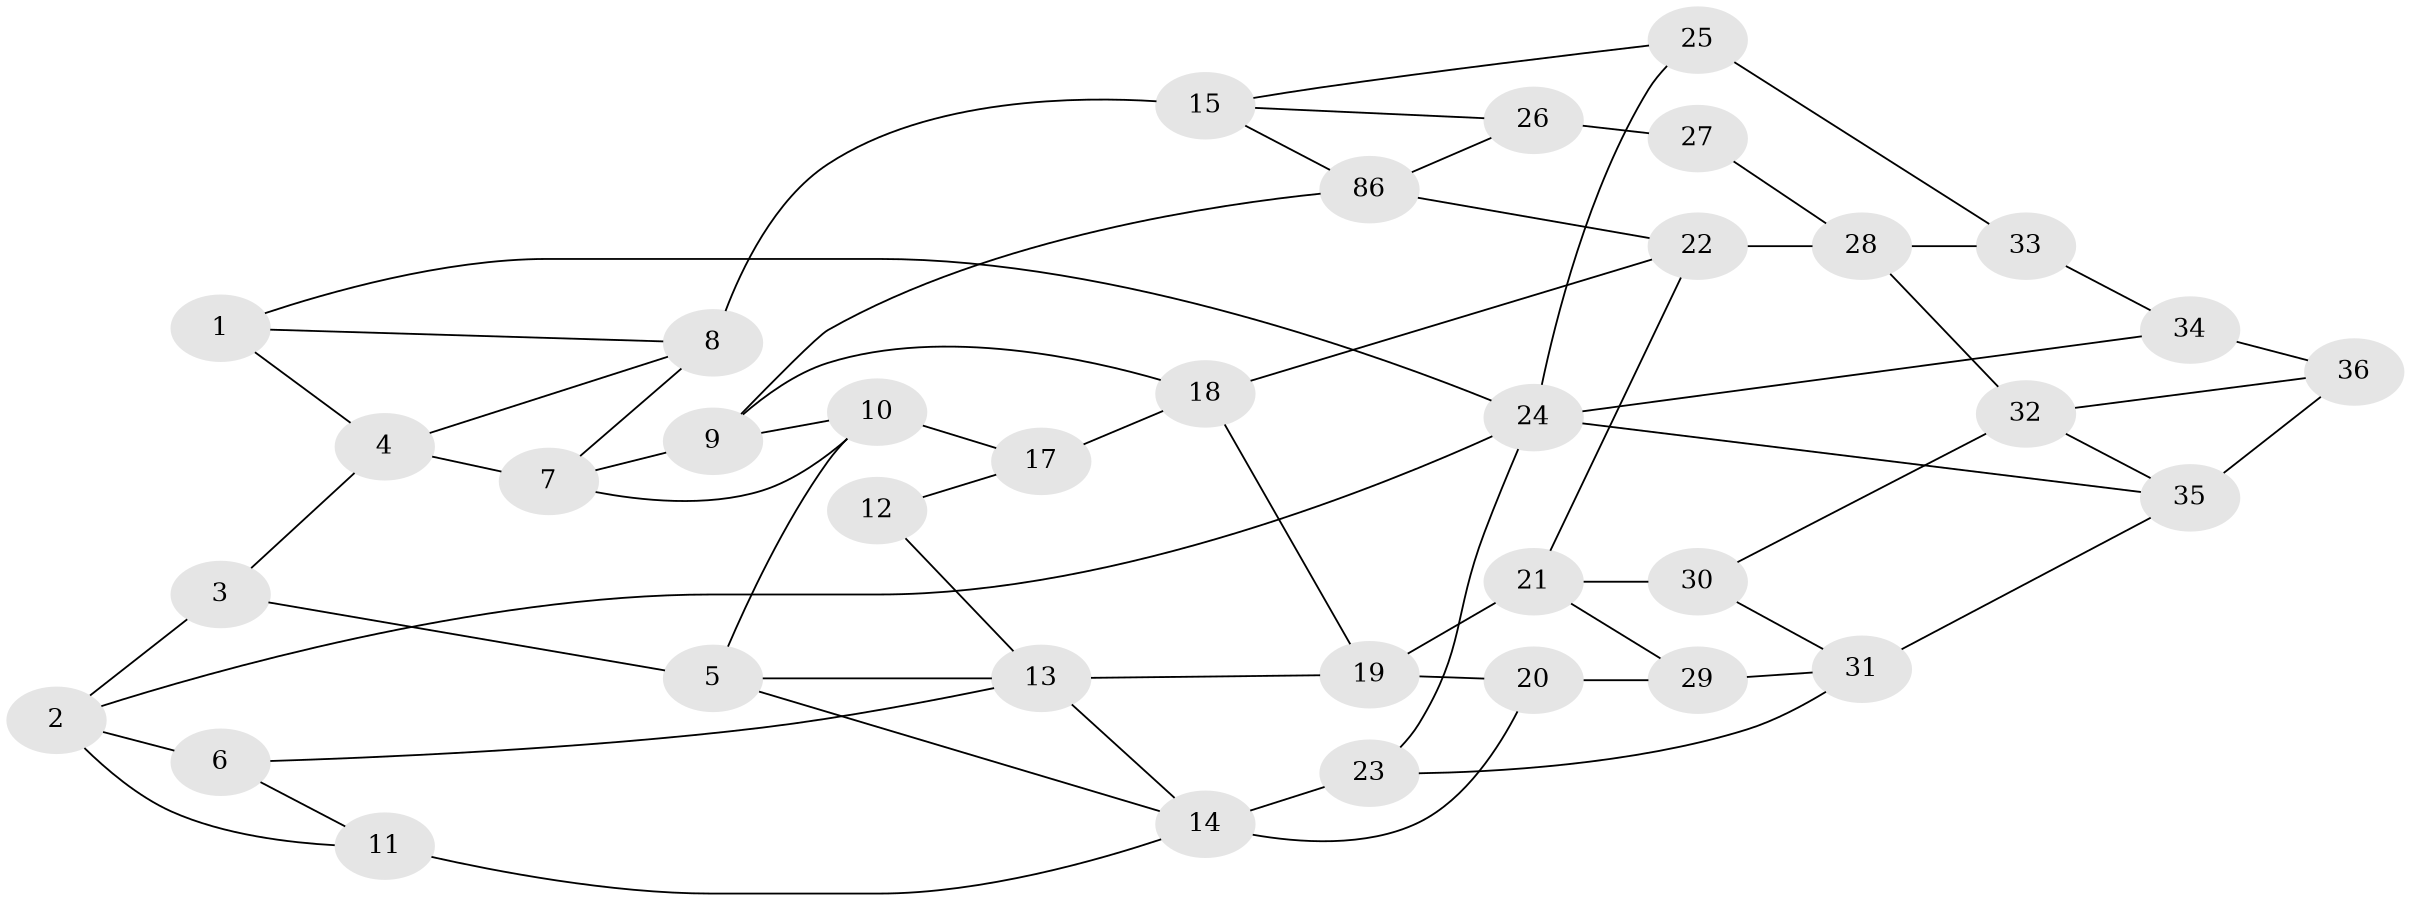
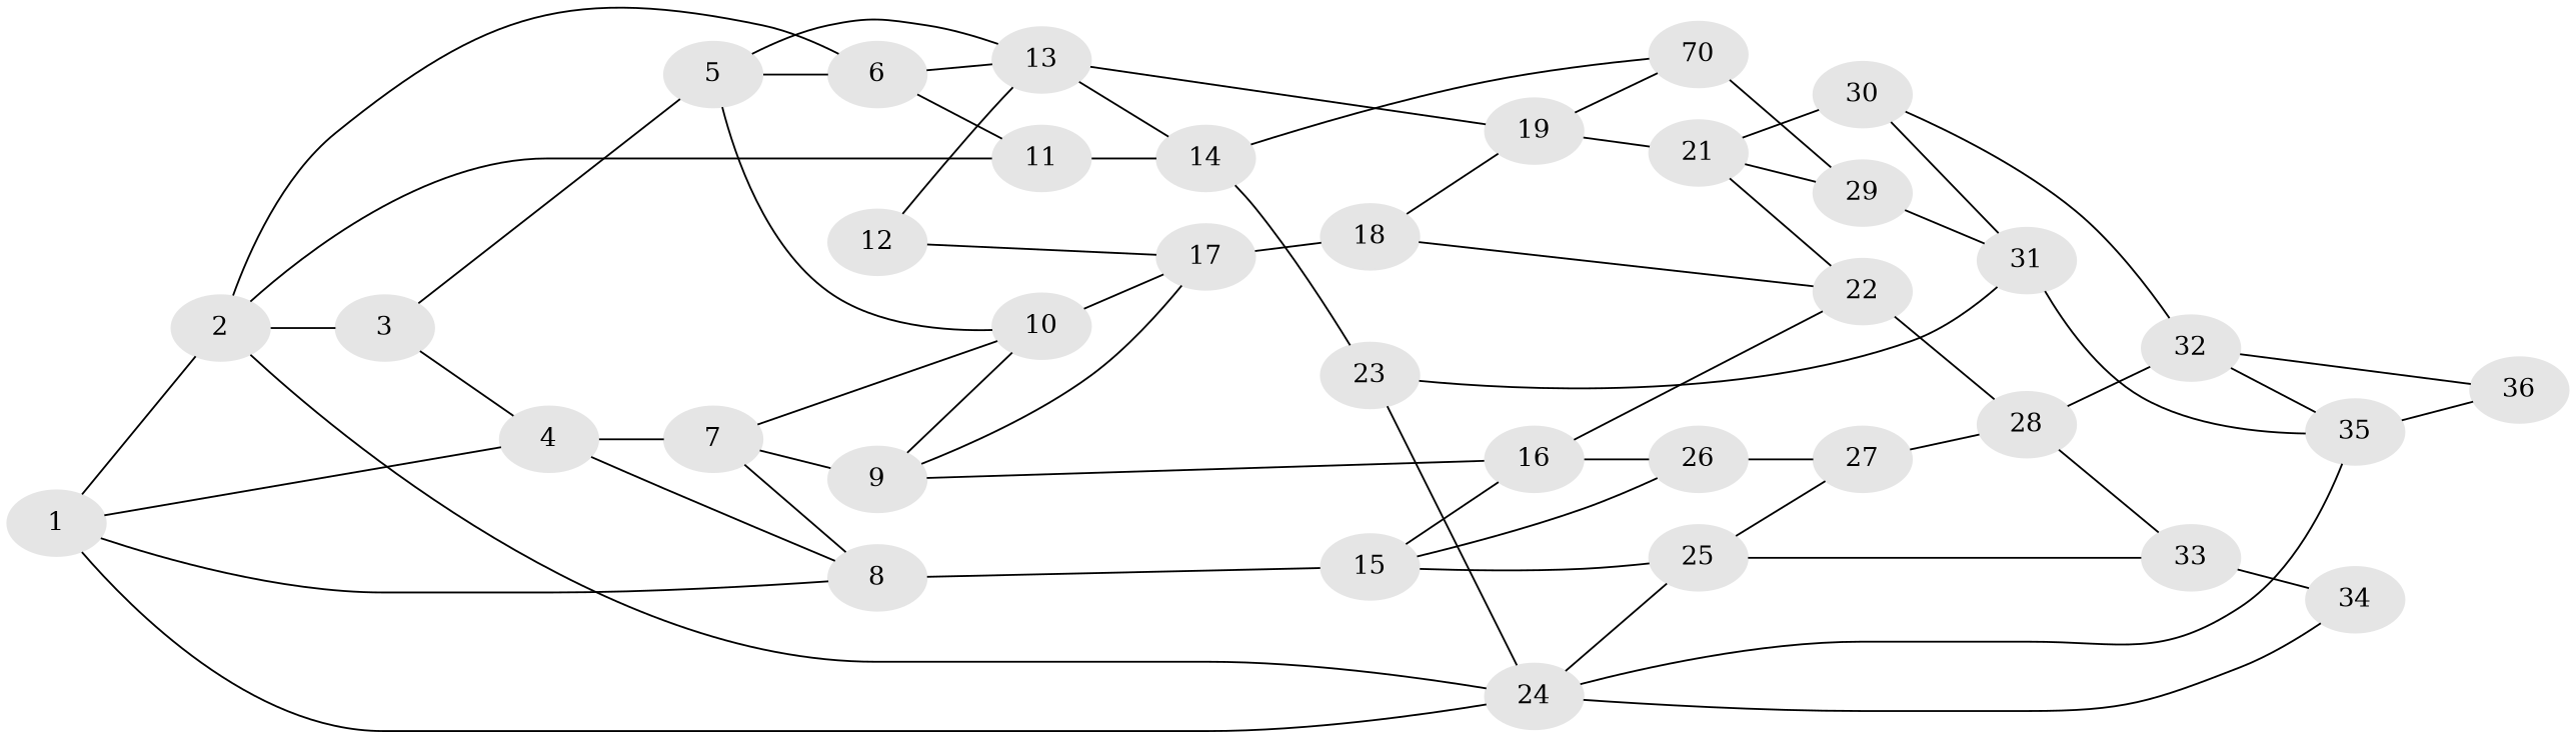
  graph {
    rankdir=LR
    node [color=gray90 style=filled]
    edge [weight=1.0]
    1
    2
    4
    8
    24
    3
    6
    11
    7
    15
    25
    34
    35
    5
    13
    14
    10
    9
    17
    12
    19
-   16 [label=86]
+   16
    18
    26
    22
-   20
+   20 [label=70]
    23
    21
    29
    31
    27
    33
    28
    30
    32
    36
+   1 -- 2
    1 -- 4
    1 -- 8
    1 -- 24
    2 -- 24
    2 -- 3
    2 -- 6
    2 -- 11
    4 -- 8
    4 -- 7
    8 -- 15
    24 -- 25
    24 -- 34
    24 -- 35
    3 -- 4
    3 -- 5
    6 -- 11
    6 -- 13
    11 -- 14
    7 -- 8
    7 -- 10
    7 -- 9
    15 -- 25
    15 -- 16
    15 -- 26
+   25 -- 27
    25 -- 33
-   34 -- 36 [weight=2.0]
    35 -- 36
-   5 -- 14
+   5 -- 6
    5 -- 13
    5 -- 10
    13 -- 14
    13 -- 19
    14 -- 20
    14 -- 23
    10 -- 17
    9 -- 10
    9 -- 16
-   9 -- 18
+   9 -- 17
    17 -- 18
    12 -- 13
    12 -- 17 [weight=2.0]
    19 -- 20
    19 -- 21
    16 -- 26
    16 -- 22
    18 -- 19
    18 -- 22
    26 -- 27 [weight=2.0]
    22 -- 28
    20 -- 29
    23 -- 24
    23 -- 31
    21 -- 22
    21 -- 29
    21 -- 30
    29 -- 31
    31 -- 35
    27 -- 28
    33 -- 34
    28 -- 33
    28 -- 32
    30 -- 31
    30 -- 32
    32 -- 35
    32 -- 36
  }
